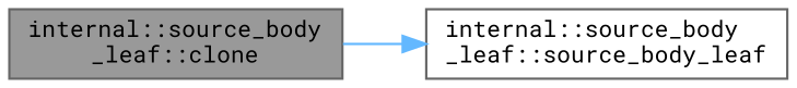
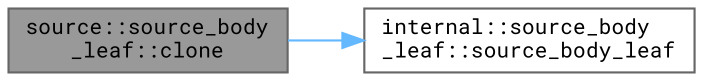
  digraph {
    rankdir=LR
    fontname="Roboto Mono"
    node [fontname="Roboto Mono" fontsize=10 shape=box style=filled]
-   n1 [color=gray40 fillcolor=grey60 fontcolor=black height=0.2 label="internal::source_body\l_leaf::clone" width=0.4]
+   n1 [color=gray40 fillcolor=grey60 fontcolor=black height=0.2 label="source::source_body\l_leaf::clone" width=0.4]
    n2 [color=grey40 fillcolor=white height=0.2 label="internal::source_body\l_leaf::source_body_leaf" width=0.4]
    n1 -> n2 [color=steelblue1 fontname="Roboto Mono" fontsize=10 labelfontname=Helvetica labelfontsize=10 style=solid]
  }
